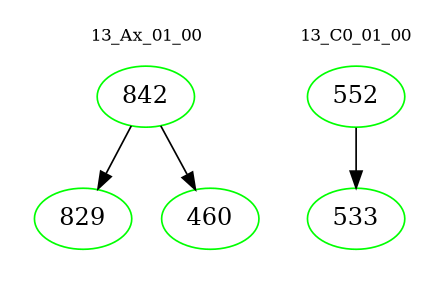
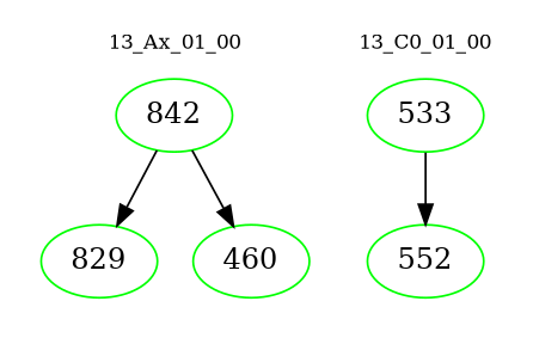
  digraph {
    node [color=green]
    edge [color=black]
    n1 [label=842]
    n2 [label=829]
    n3 [label=460]
    n4 [label=552]
    n5 [label=533]
    subgraph cluster_1 {
      color=white
      fontsize=10
      label="13_Ax_01_00"
      n1
      n2
      n3
    }
    subgraph cluster_2 {
      color=white
      fontsize=10
      label="13_C0_01_00"
      n4
      n5
    }
    n1 -> n2
    n1 -> n3
-   n4 -> n5
+   n5 -> n4
  }
